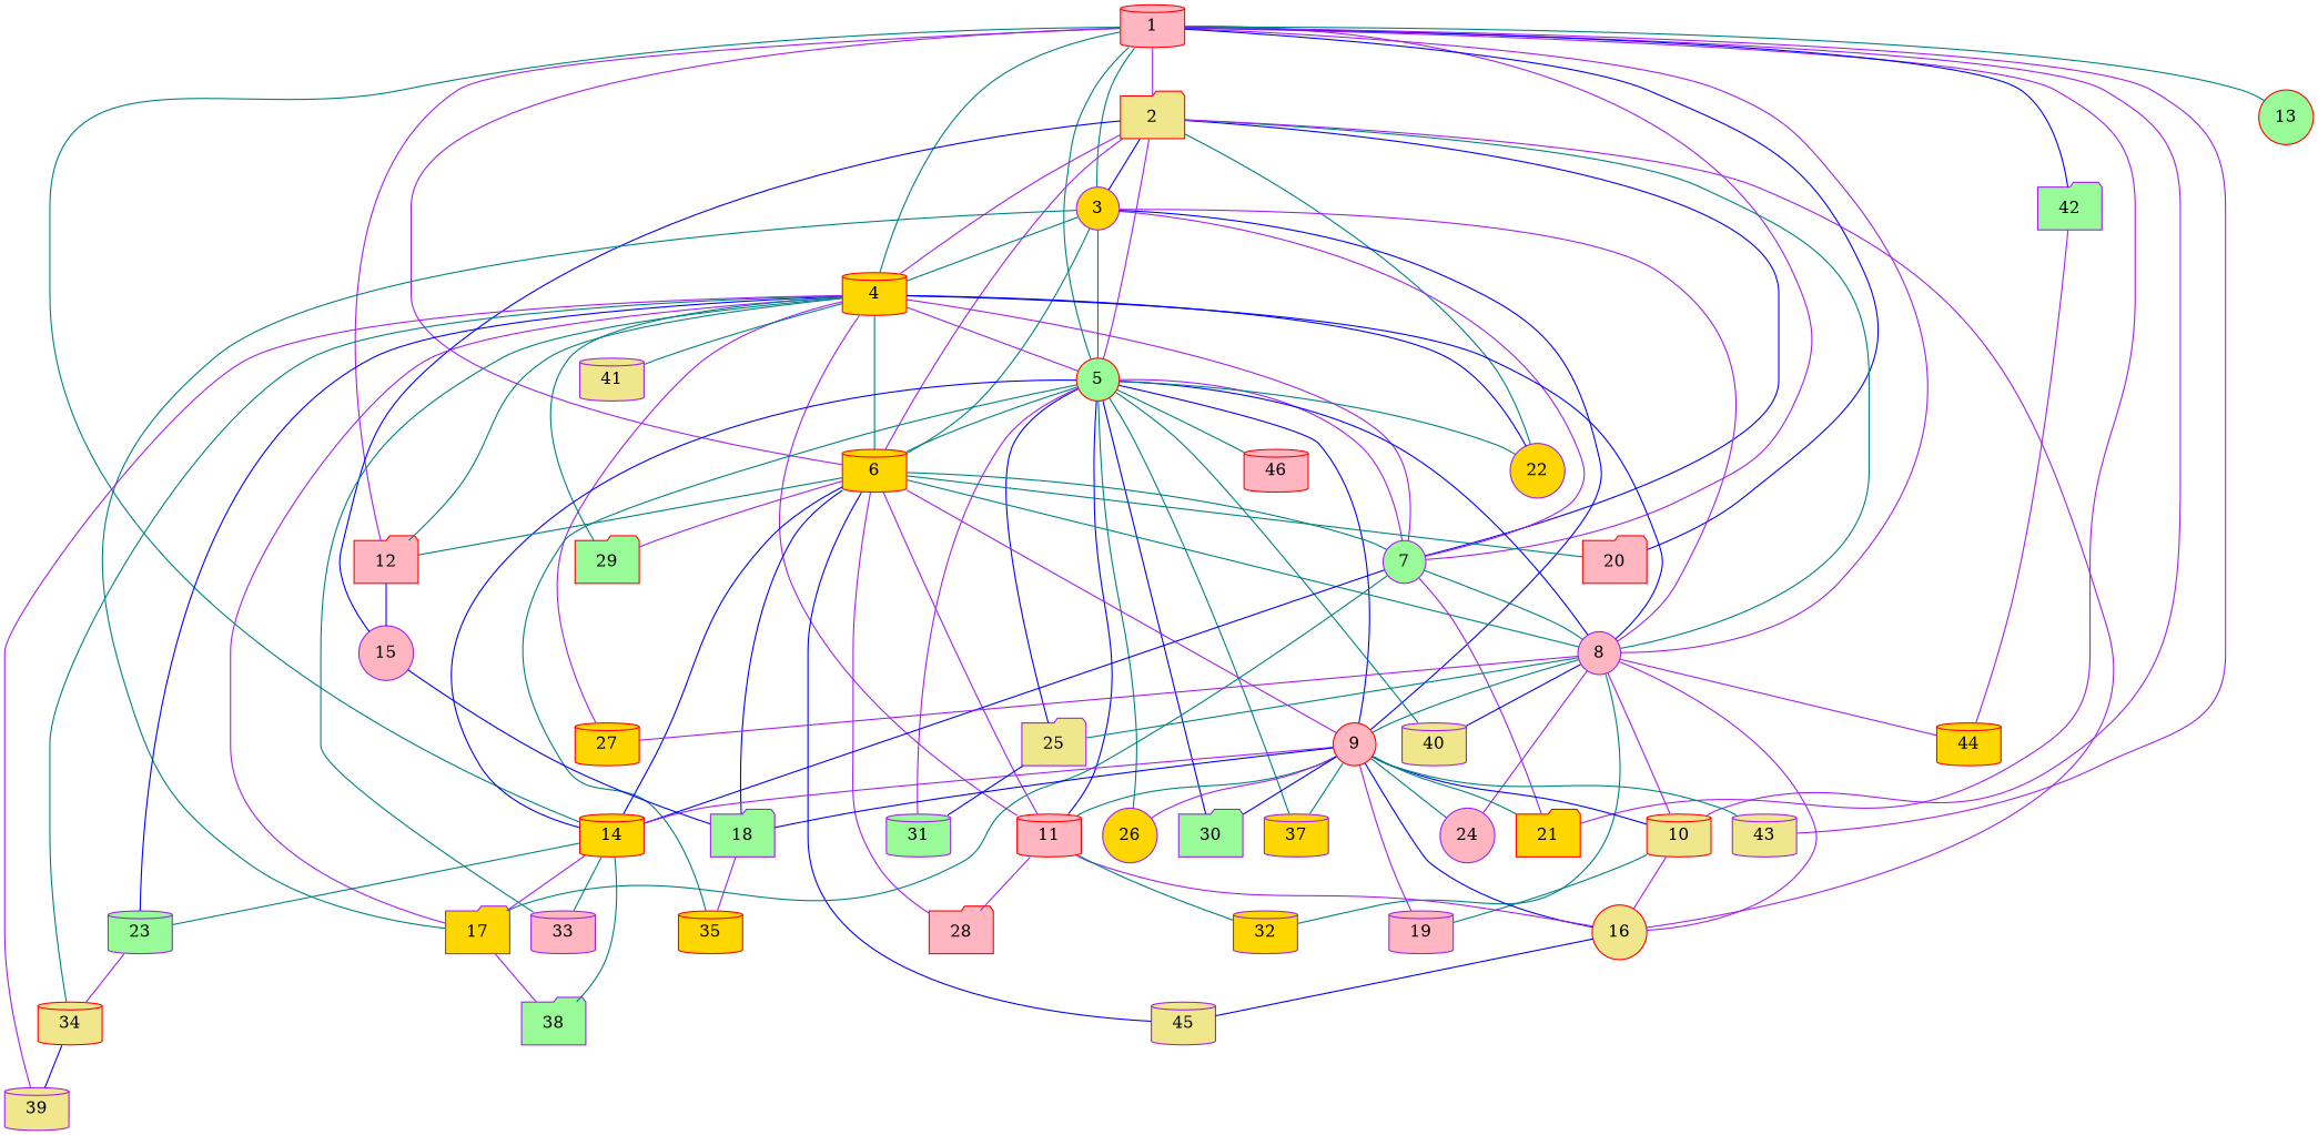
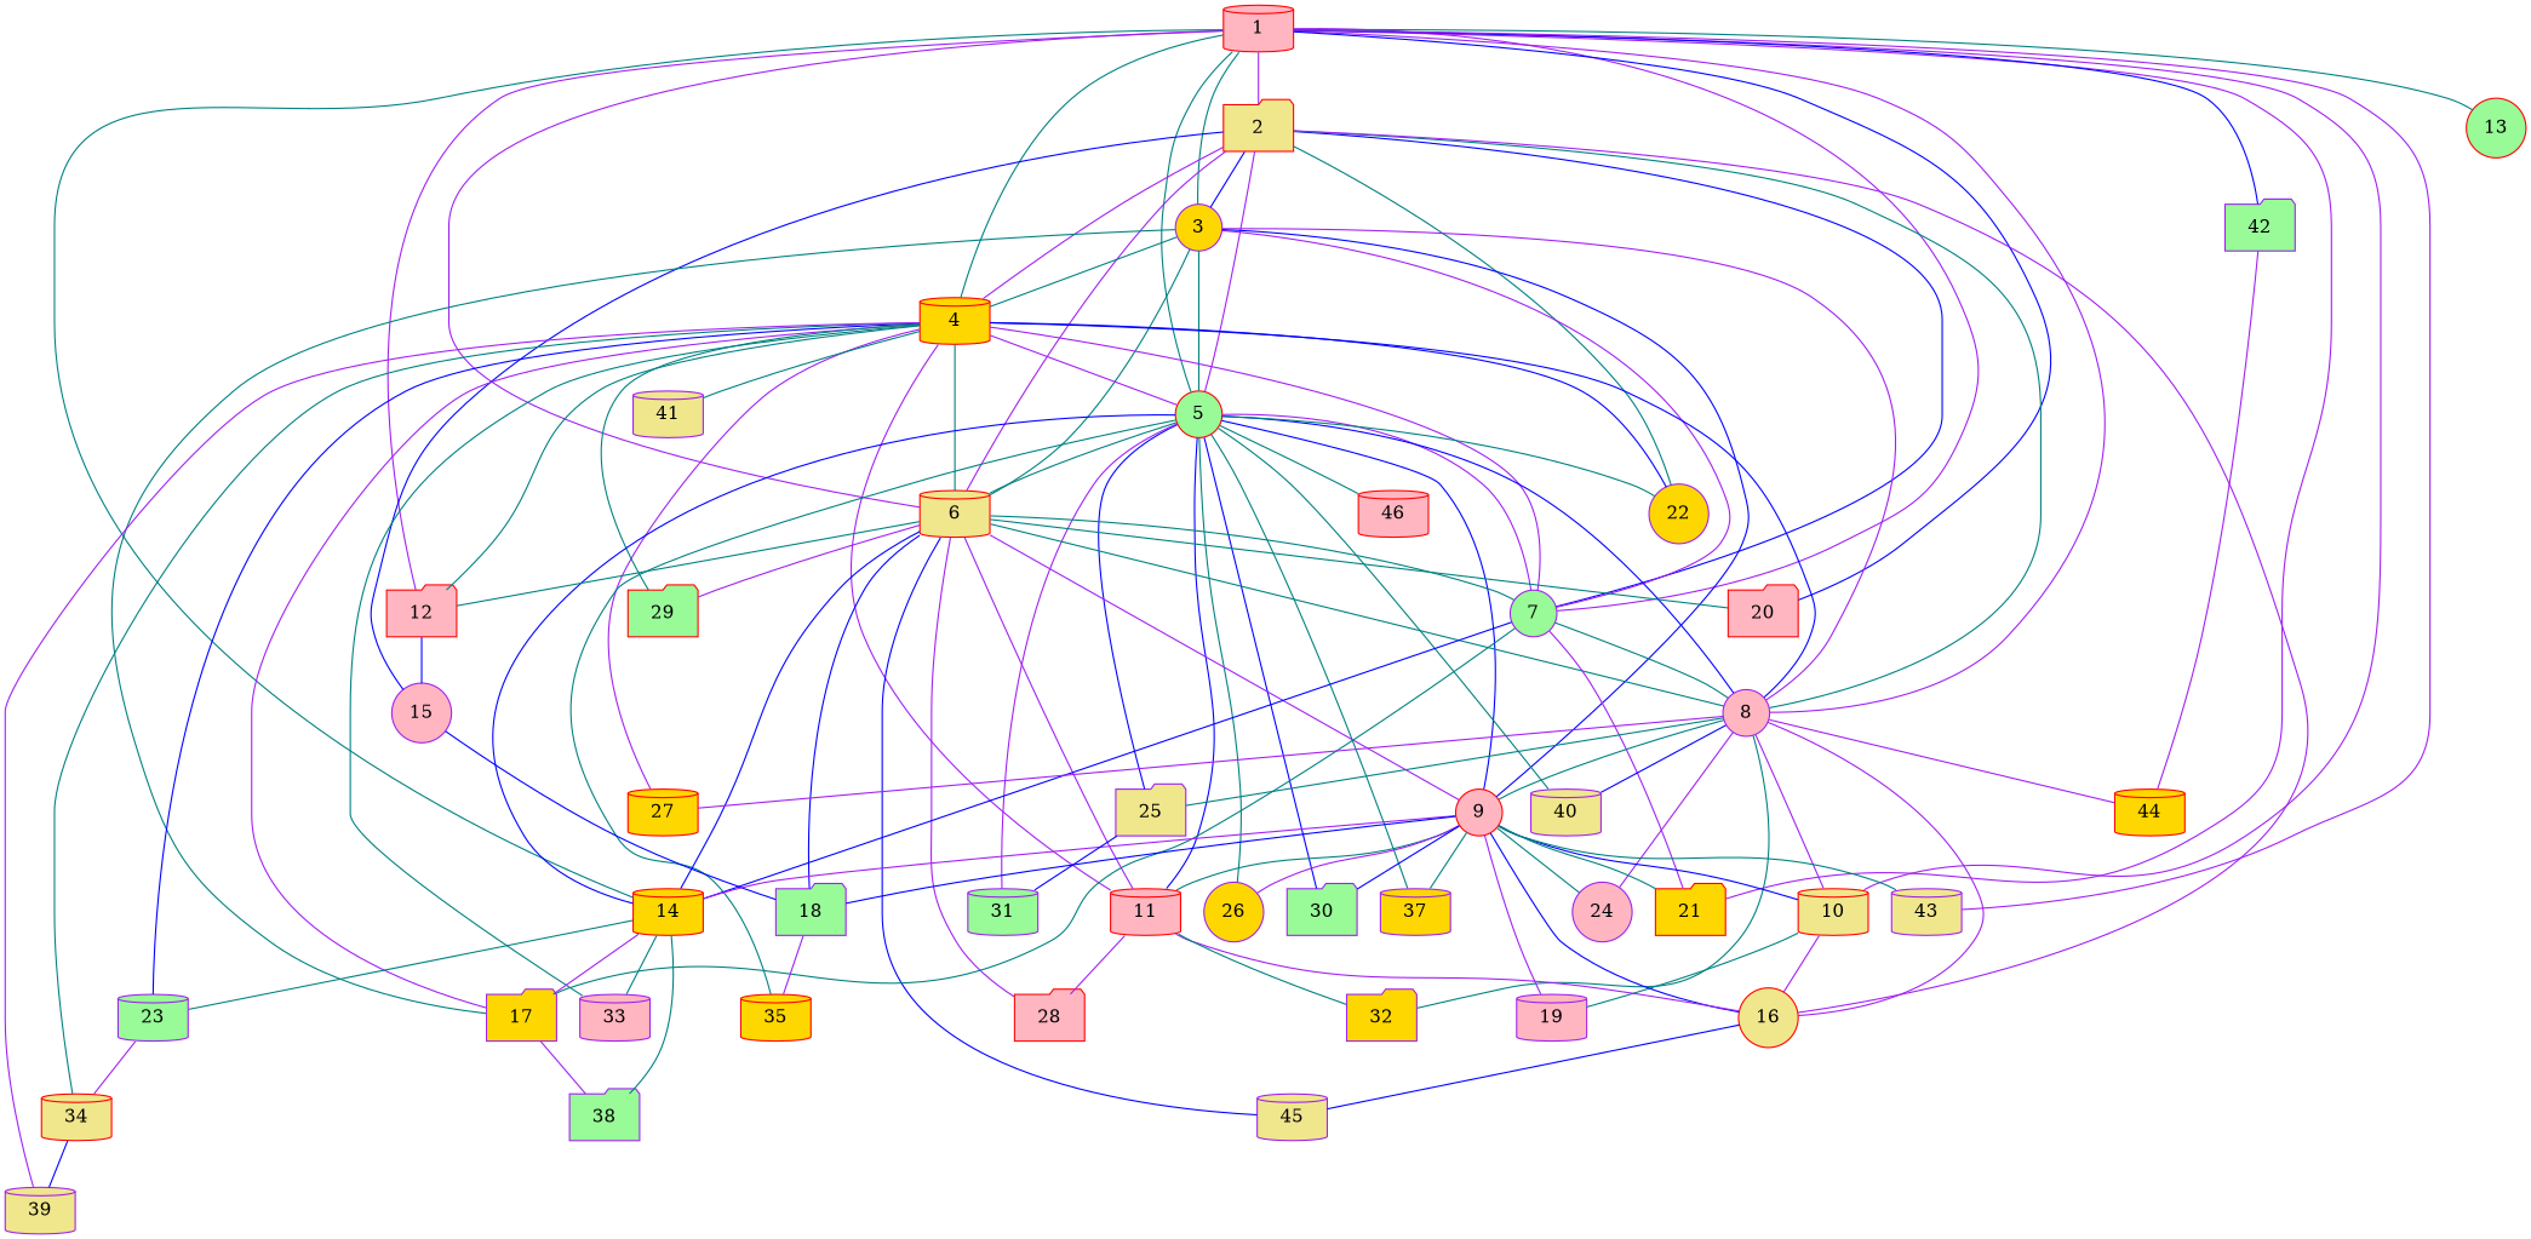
  graph {
    node [color=purple fillcolor=lightpink shape=cylinder style=filled]
    edge [color=purple weight=1.0]
    1 [color=red]
    2 [color=red fillcolor=khaki shape=folder]
    3 [fillcolor=gold shape=circle]
    4 [color=red fillcolor=gold]
    5 [color=red fillcolor=palegreen shape=circle]
-   6 [color=red fillcolor=gold]
+   6 [color=red fillcolor=khaki]
    7 [fillcolor=palegreen shape=circle]
    8 [shape=circle]
    10 [color=red fillcolor=khaki]
    12 [color=red shape=folder]
    13 [color=red fillcolor=palegreen shape=circle]
    14 [color=red fillcolor=gold]
    20 [color=red shape=folder]
    21 [color=red fillcolor=gold shape=folder]
    42 [fillcolor=palegreen shape=folder]
    43 [fillcolor=khaki]
    15 [shape=circle]
    16 [color=red fillcolor=khaki shape=circle]
    22 [fillcolor=gold shape=circle]
    9 [color=red shape=circle]
    17 [fillcolor=gold shape=folder]
    11 [color=red]
    23 [fillcolor=palegreen]
    27 [color=red fillcolor=gold]
    29 [color=red fillcolor=palegreen shape=folder]
    33
    34 [color=red fillcolor=khaki]
    39 [fillcolor=khaki]
    41 [fillcolor=khaki]
    25 [fillcolor=khaki shape=folder]
    26 [fillcolor=gold shape=circle]
    30 [fillcolor=palegreen shape=folder]
    31 [fillcolor=palegreen]
    35 [color=red fillcolor=gold]
    n35 [color=red label=46]
    37 [fillcolor=gold]
    40 [fillcolor=khaki]
    18 [fillcolor=palegreen shape=folder]
    28 [color=red shape=folder]
    45 [fillcolor=khaki]
    24 [shape=circle]
-   32 [fillcolor=gold]
+   32 [fillcolor=gold shape=folder]
    44 [color=red fillcolor=gold]
    19
    38 [fillcolor=palegreen shape=folder]
    1 -- 2 [weight=2.0]
    1 -- 3 [color=teal]
    1 -- 4 [color=teal]
    1 -- 5 [color=teal weight=2.0]
    1 -- 6 [weight=3.0]
    1 -- 7
    1 -- 8
    1 -- 10
    1 -- 12
    1 -- 13 [color=teal]
    1 -- 14 [color=teal]
    1 -- 20 [color=blue]
    1 -- 21
    1 -- 42 [color=blue]
    1 -- 43
    2 -- 3 [color=blue]
    2 -- 4 [weight=2.0]
    2 -- 5 [weight=2.0]
    2 -- 6 [weight=2.0]
    2 -- 7 [color=blue weight=2.0]
    2 -- 8 [color=teal]
    2 -- 15 [color=blue]
    2 -- 16
    2 -- 22 [color=teal]
    3 -- 4 [color=teal]
    3 -- 5 [color=teal weight=2.0]
    3 -- 6 [color=teal weight=3.0]
    3 -- 7
    3 -- 8
    3 -- 9 [color=blue]
    3 -- 17 [color=teal]
    4 -- 5 [weight=2.0]
    4 -- 6 [color=teal weight=2.0]
    4 -- 7
    4 -- 8 [color=blue weight=2.0]
    4 -- 12 [color=teal]
    4 -- 22 [color=blue]
    4 -- 17
    4 -- 11
    4 -- 23 [color=blue]
    4 -- 27
    4 -- 29 [color=teal]
    4 -- 33 [color=teal]
    4 -- 34 [color=teal]
    4 -- 39
    4 -- 41 [color=teal]
    5 -- 6 [color=teal weight=4.0]
    5 -- 7 [weight=3.0]
    5 -- 8 [color=blue weight=3.0]
    5 -- 14 [color=blue]
    5 -- 22 [color=teal]
    5 -- 9 [color=blue weight=2.0]
    5 -- 11 [color=blue]
    5 -- 25 [color=blue weight=2.0]
    5 -- 26 [color=teal]
    5 -- 30 [color=blue]
    5 -- 31
    5 -- 35 [color=teal]
    5 -- n35 [color=teal]
    5 -- 37 [color=teal]
    5 -- 40 [color=teal]
    6 -- 7 [color=teal weight=2.0]
    6 -- 8 [color=teal weight=2.0]
    6 -- 12 [color=teal]
    6 -- 14 [color=blue]
    6 -- 20 [color=teal]
    6 -- 9 [weight=12.0]
    6 -- 11 [weight=2.0]
    6 -- 29 [weight=2.0]
    6 -- 18 [color=blue]
    6 -- 28
    6 -- 45 [color=blue]
    7 -- 8 [color=teal]
    7 -- 14 [color=blue weight=7.0]
    7 -- 21
    7 -- 17 [color=teal]
    8 -- 10
    8 -- 16
    8 -- 9 [color=teal]
    8 -- 27
    8 -- 25 [color=teal]
    8 -- 40 [color=blue]
    8 -- 24
    8 -- 32 [color=teal]
    8 -- 44
    10 -- 16
    10 -- 19 [color=teal]
    12 -- 15 [color=blue]
    14 -- 17 [weight=2.0]
    14 -- 23 [color=teal]
    14 -- 33 [color=teal]
    14 -- 38 [color=teal]
    42 -- 44
    15 -- 18 [color=blue]
    16 -- 45 [color=blue]
    9 -- 10 [color=blue]
    9 -- 14 [weight=2.0]
    9 -- 21 [color=teal weight=2.0]
    9 -- 43 [color=teal]
    9 -- 16 [color=blue]
    9 -- 11 [color=teal weight=2.0]
    9 -- 26
    9 -- 30 [color=blue]
    9 -- 37 [color=teal]
    9 -- 18 [color=blue weight=3.0]
    9 -- 24 [color=teal]
    9 -- 19
    17 -- 38
    11 -- 16
    11 -- 28
    11 -- 32 [color=teal]
    23 -- 34
    34 -- 39 [color=blue]
    25 -- 31 [color=blue]
    18 -- 35
  }
